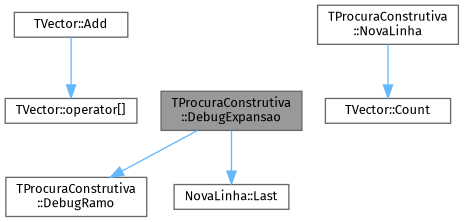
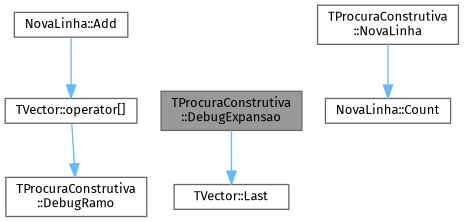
  digraph {
    fontname="Fira Sans"
    rankdir=TB
    node [color=grey40 fillcolor=white fontname="Fira Sans" fontsize=10 shape=box style=filled]
    edge [color=steelblue1 fontname="Fira Sans" fontsize=10 labelfontname=Helvetica labelfontsize=10 style=solid]
    n1 [color=gray40 fillcolor=grey60 fontcolor=black height=0.2 label="TProcuraConstrutiva\l::DebugExpansao" width=0.4]
    n2 [height=0.2 label="TProcuraConstrutiva\l::DebugRamo" width=0.4]
-   n3 [height=0.2 label="NovaLinha::Last" width=0.4]
-   n4 [height=0.2 label="TVector::Add" width=0.4]
+   n3 [height=0.2 label="TVector::Last" width=0.4]
+   n4 [height=0.2 label="NovaLinha::Add" width=0.4]
    n5 [height=0.2 label="TVector::operator[]" width=0.4]
    n6 [height=0.2 label="TProcuraConstrutiva\l::NovaLinha" width=0.4]
-   n7 [height=0.2 label="TVector::Count" width=0.4]
-   n1 -> n2
+   n7 [height=0.2 label="NovaLinha::Count" width=0.4]
+   n5 -> n2
    n1 -> n3
    n4 -> n5
    n6 -> n7
  }
